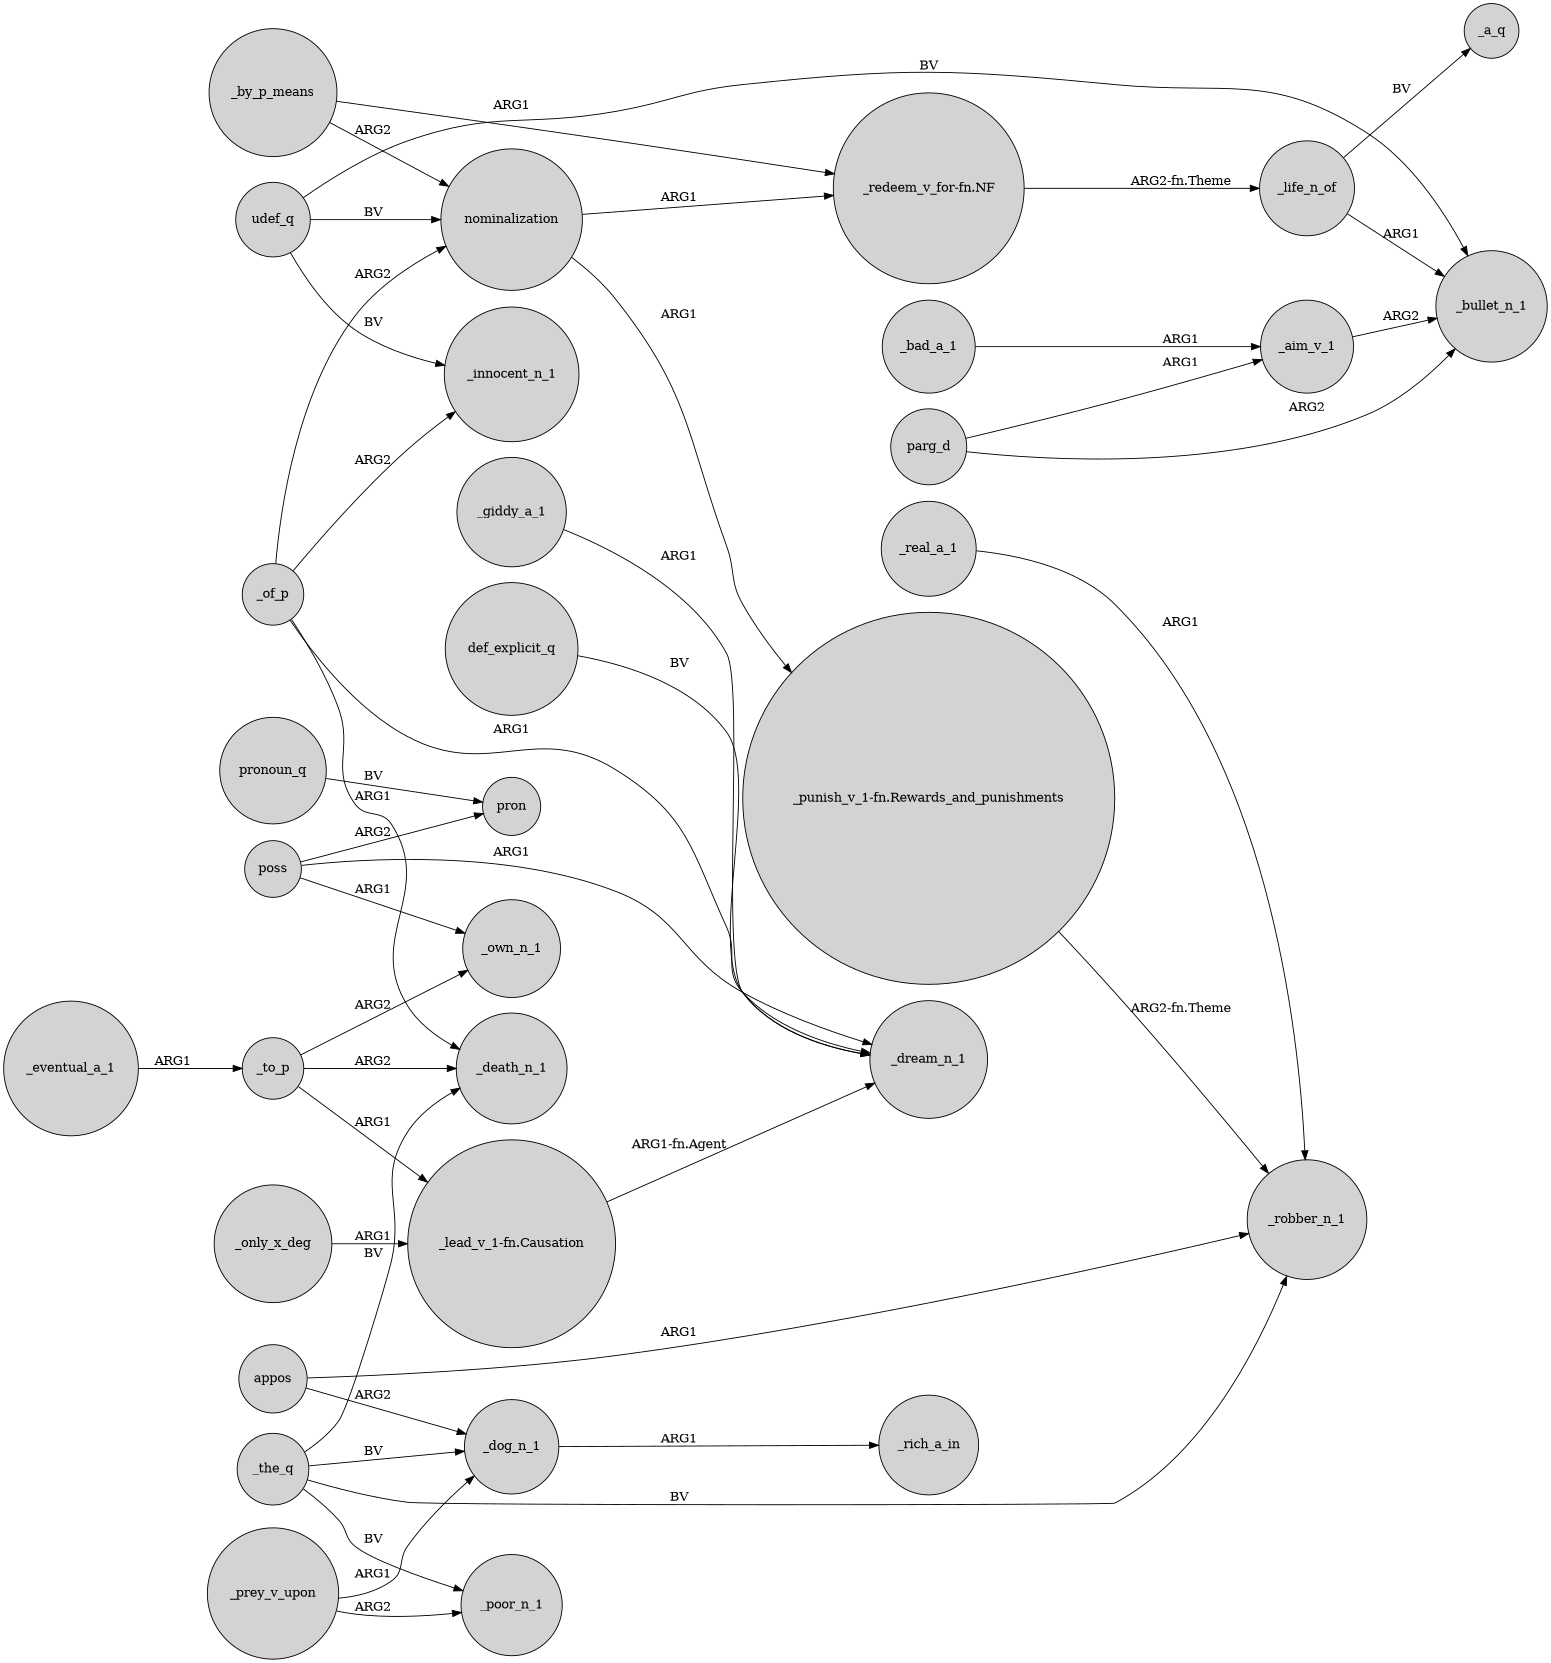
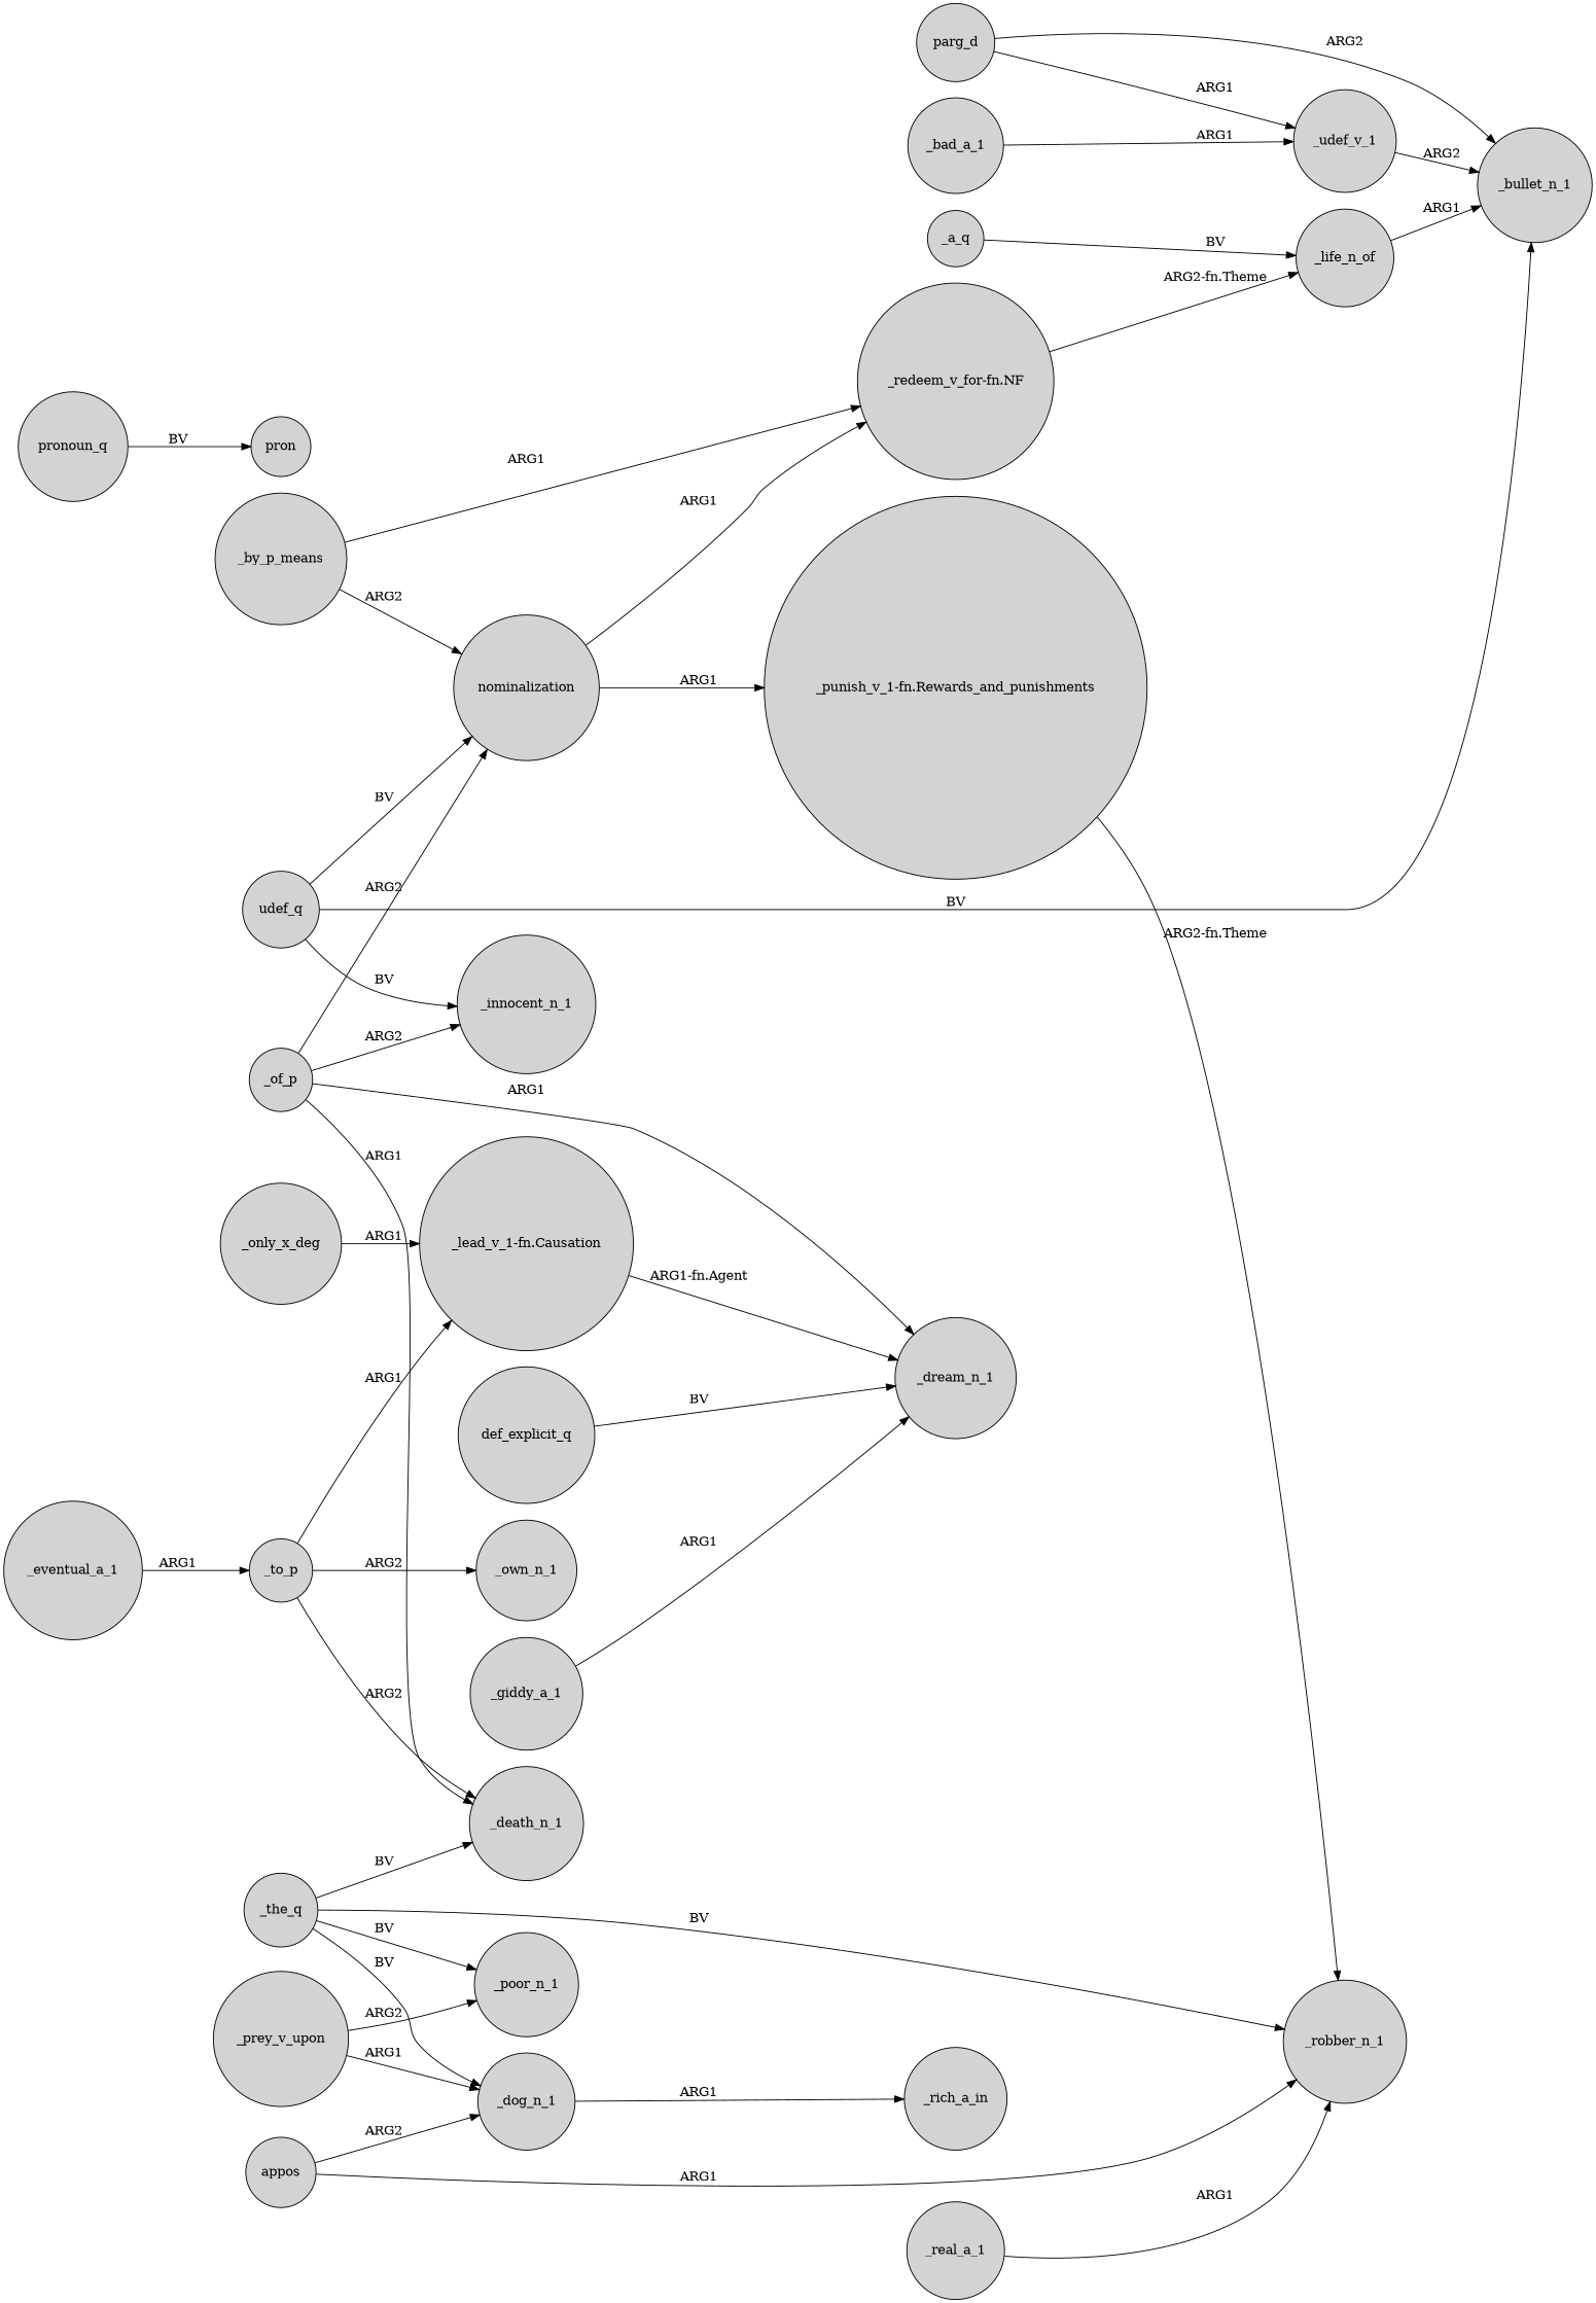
  digraph {
    rankdir=LR
    node [shape=circle style=filled]
    _by_p_means
    nominalization
    "_redeem_v_for-fn.NF"
    "_punish_v_1-fn.Rewards_and_punishments"
    _life_n_of
    _robber_n_1
    def_explicit_q
    _dream_n_1
-   poss
    _own_n_1
    pron
    _bullet_n_1
    parg_d
-   _aim_v_1
+   _aim_v_1 [label=_udef_v_1]
    _to_p
    _death_n_1
    "_lead_v_1-fn.Causation"
    _of_p
    _innocent_n_1
    _the_q
    _poor_n_1
    _dog_n_1
    _rich_a_in
    _real_a_1
    _prey_v_upon
    pronoun_q
    appos
    udef_q
    _a_q
    _bad_a_1
    _only_x_deg
    _giddy_a_1
    _eventual_a_1
    _by_p_means -> nominalization [label=ARG2]
    _by_p_means -> "_redeem_v_for-fn.NF" [label=ARG1]
    nominalization -> "_redeem_v_for-fn.NF" [label=ARG1]
    nominalization -> "_punish_v_1-fn.Rewards_and_punishments" [label=ARG1]
    "_redeem_v_for-fn.NF" -> _life_n_of [label="ARG2-fn.Theme"]
    "_punish_v_1-fn.Rewards_and_punishments" -> _robber_n_1 [label="ARG2-fn.Theme"]
    _life_n_of -> _bullet_n_1 [label=ARG1]
    def_explicit_q -> _dream_n_1 [label=BV]
-   poss -> _dream_n_1 [label=ARG1]
-   poss -> _own_n_1 [label=ARG1]
-   poss -> pron [label=ARG2]
    parg_d -> _bullet_n_1 [label=ARG2]
    parg_d -> _aim_v_1 [label=ARG1]
    _aim_v_1 -> _bullet_n_1 [label=ARG2]
    _to_p -> _own_n_1 [label=ARG2]
    _to_p -> _death_n_1 [label=ARG2]
    _to_p -> "_lead_v_1-fn.Causation" [label=ARG1]
    "_lead_v_1-fn.Causation" -> _dream_n_1 [label="ARG1-fn.Agent"]
    _of_p -> nominalization [label=ARG2]
    _of_p -> _dream_n_1 [label=ARG1]
    _of_p -> _death_n_1 [label=ARG1]
    _of_p -> _innocent_n_1 [label=ARG2]
    _the_q -> _robber_n_1 [label=BV]
    _the_q -> _death_n_1 [label=BV]
    _the_q -> _poor_n_1 [label=BV]
    _the_q -> _dog_n_1 [label=BV]
    _dog_n_1 -> _rich_a_in [label=ARG1]
    _real_a_1 -> _robber_n_1 [label=ARG1]
    _prey_v_upon -> _poor_n_1 [label=ARG2]
    _prey_v_upon -> _dog_n_1 [label=ARG1]
    pronoun_q -> pron [label=BV]
    appos -> _robber_n_1 [label=ARG1]
    appos -> _dog_n_1 [label=ARG2]
    udef_q -> nominalization [label=BV]
    udef_q -> _bullet_n_1 [label=BV]
    udef_q -> _innocent_n_1 [label=BV]
-   _life_n_of -> _a_q [label=BV]
+   _a_q -> _life_n_of [label=BV]
    _bad_a_1 -> _aim_v_1 [label=ARG1]
    _only_x_deg -> "_lead_v_1-fn.Causation" [label=ARG1]
    _giddy_a_1 -> _dream_n_1 [label=ARG1]
    _eventual_a_1 -> _to_p [label=ARG1]
  }
